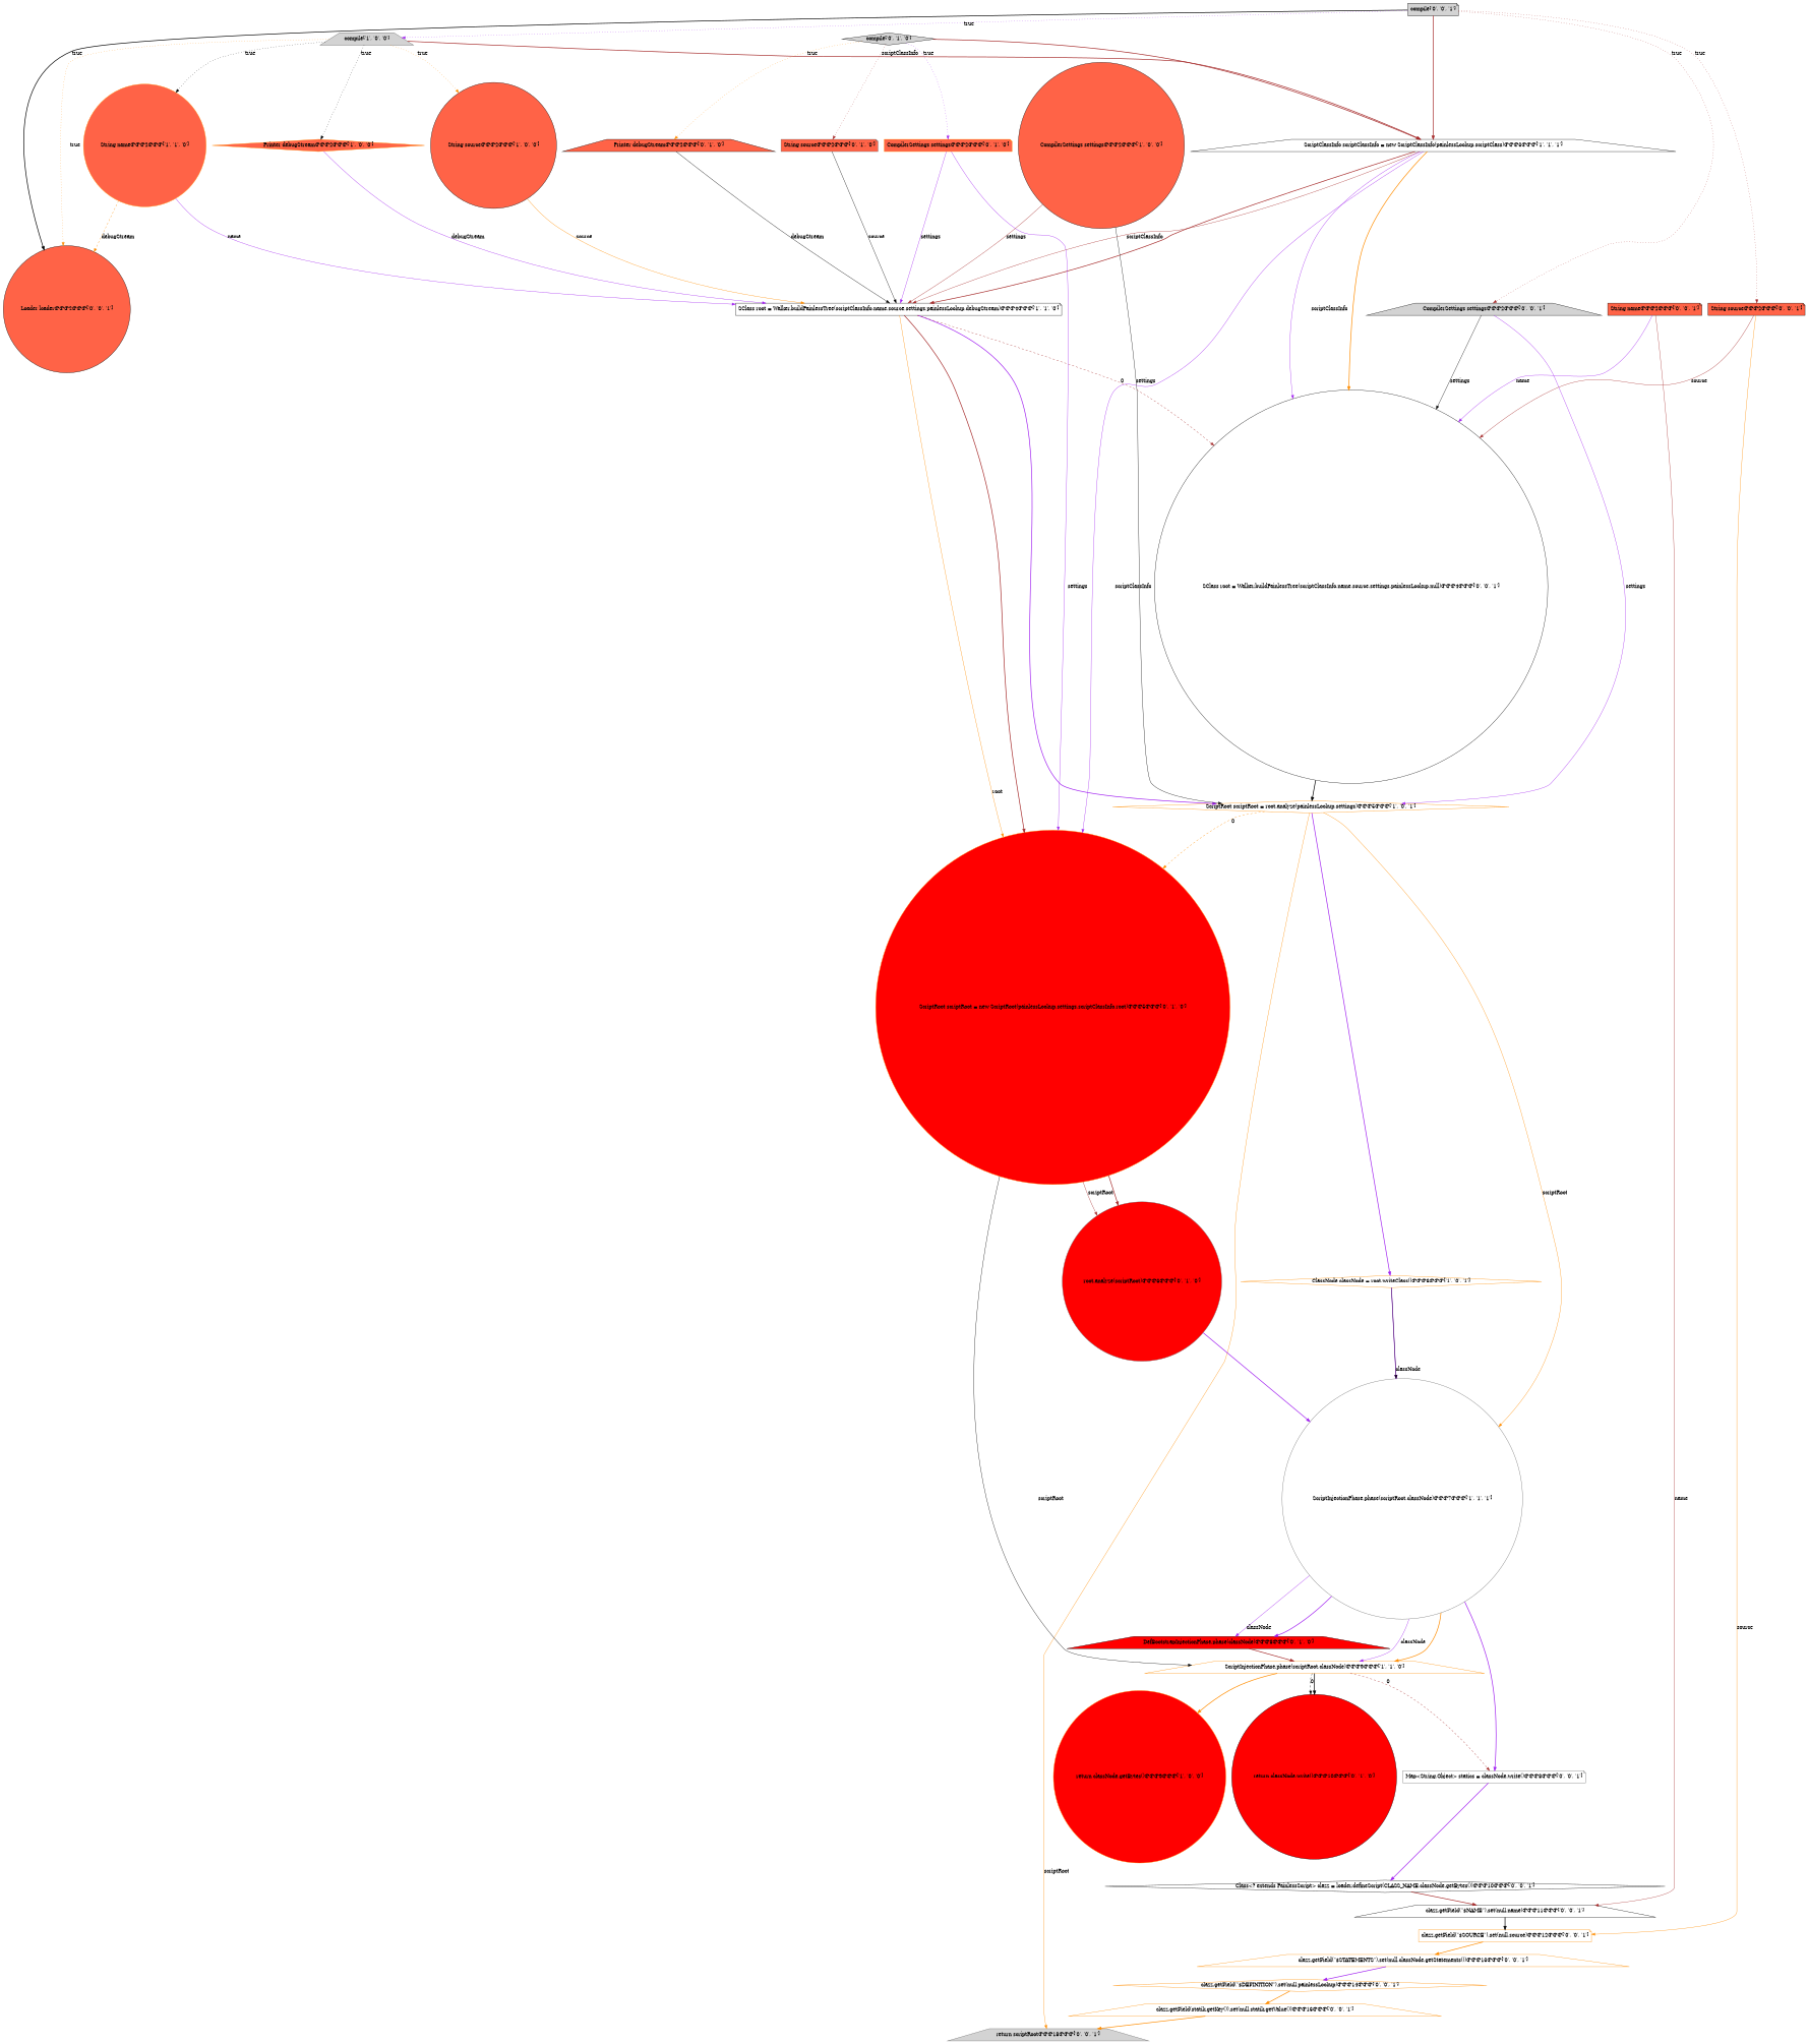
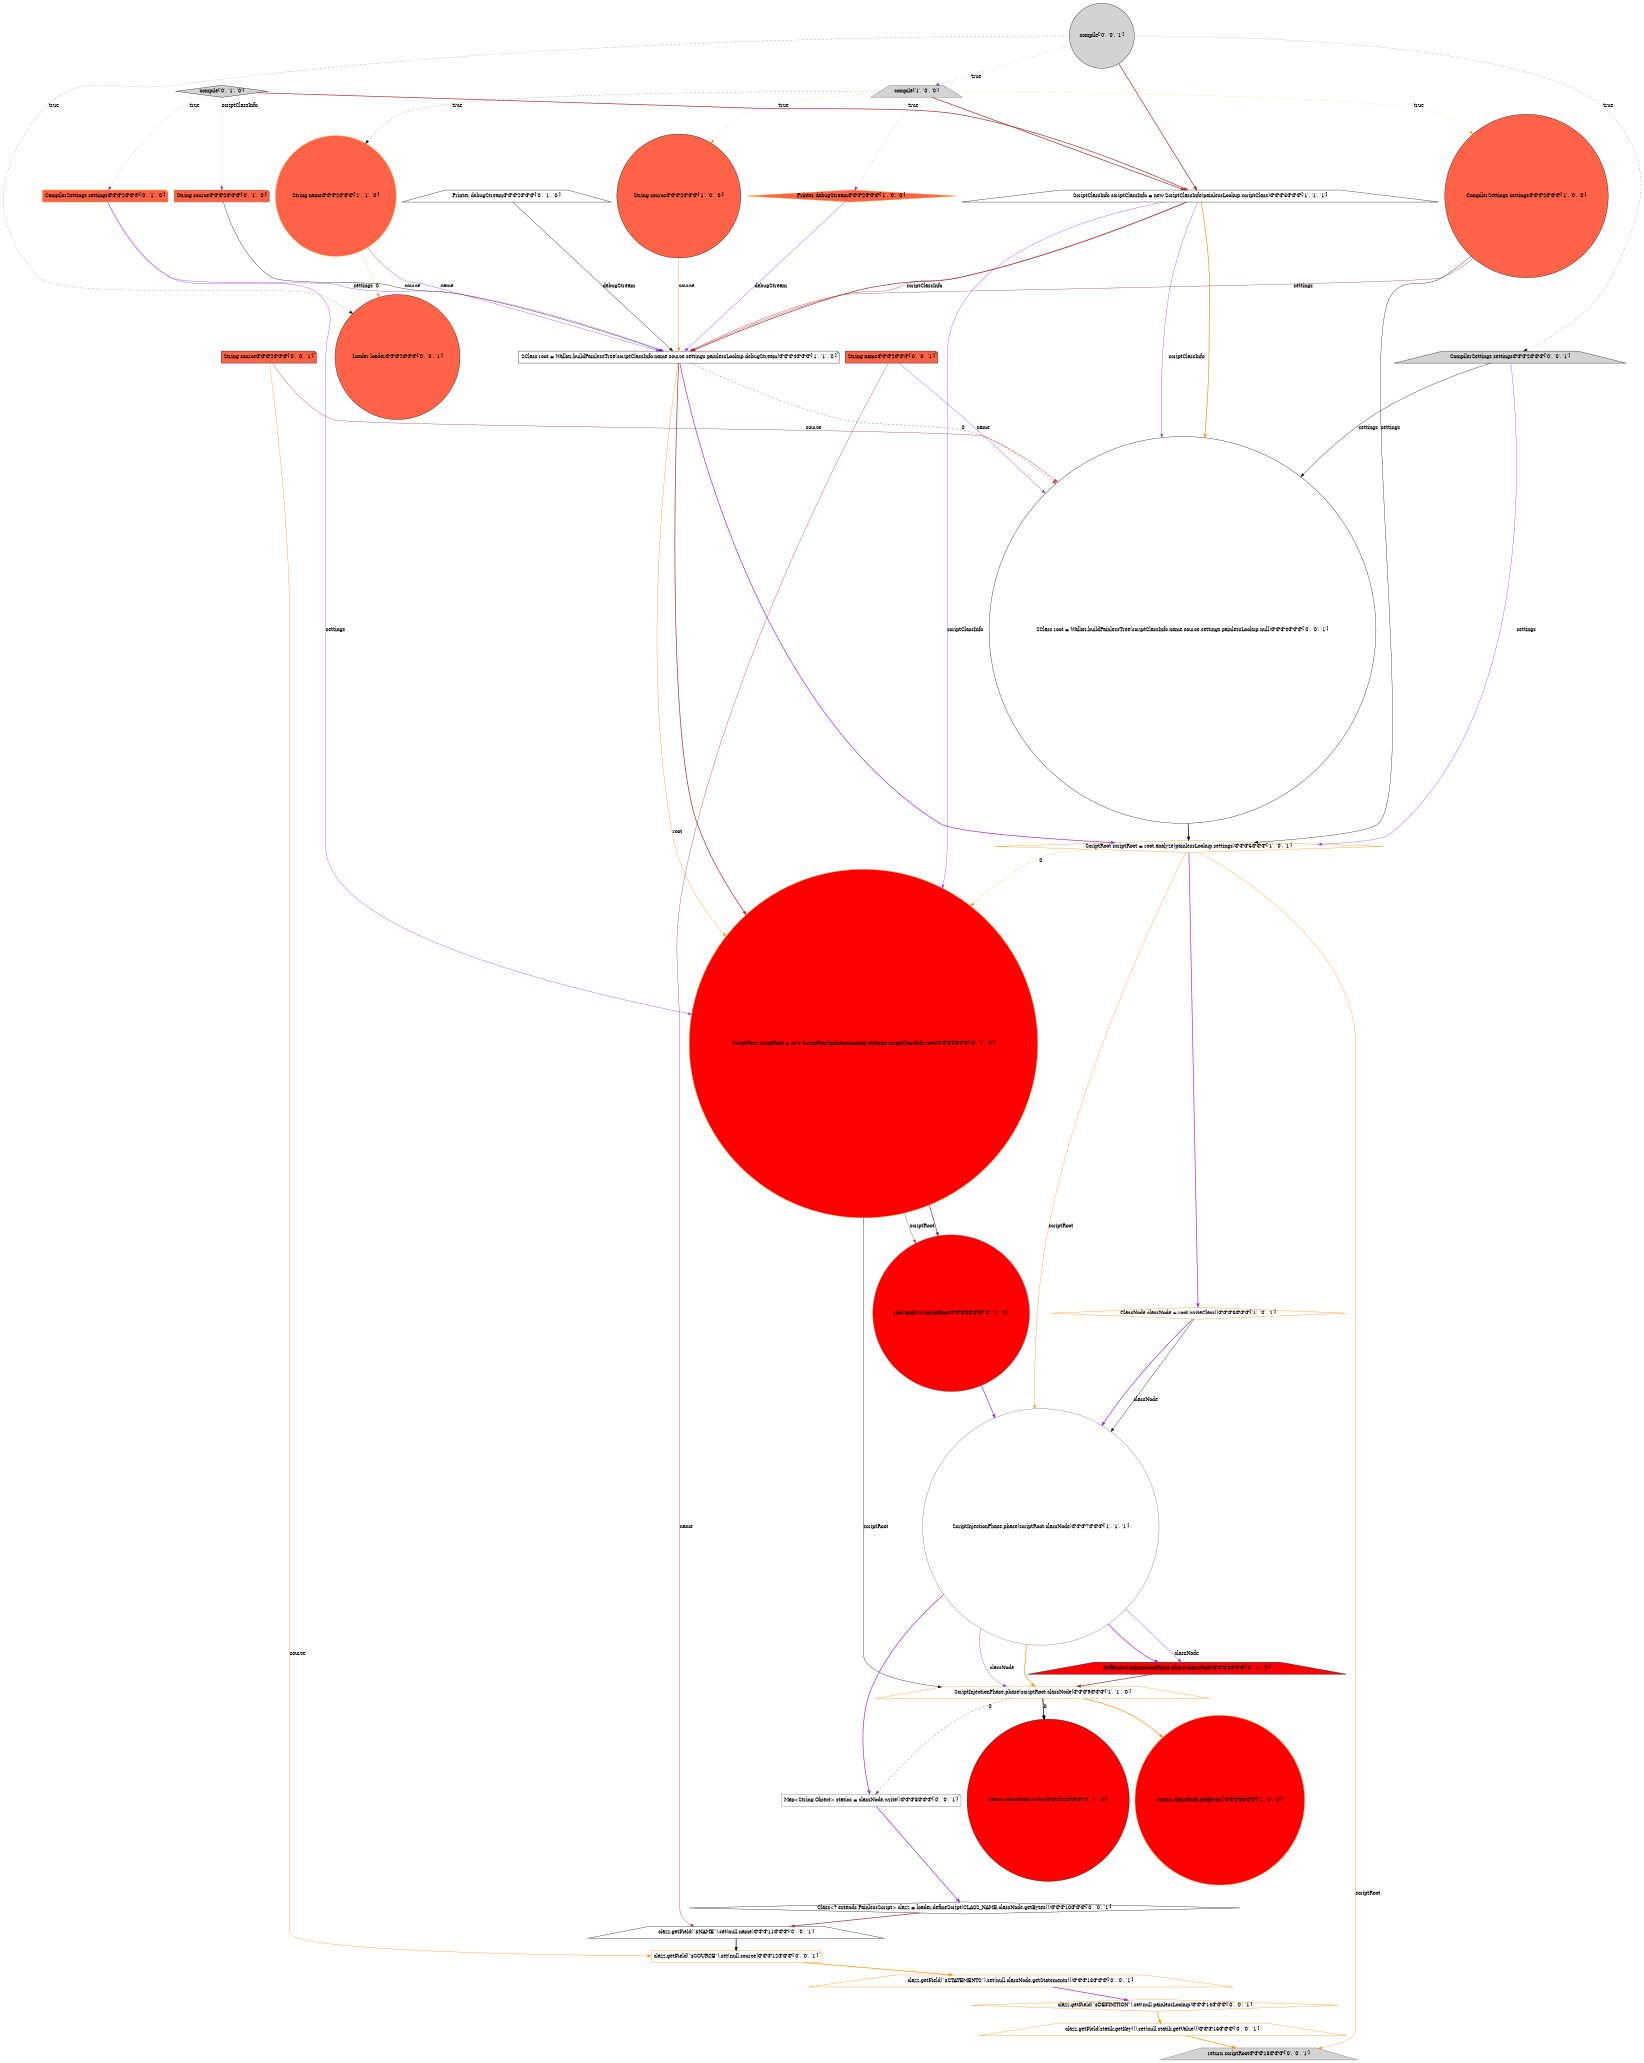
  digraph {
    node [color=black fillcolor=white shape=circle style=filled]
    edge [color=purple style=solid]
    n1 [fillcolor=tomato label="String source@@@2@@@['1', '0', '0']"]
    n2 [label="SClass root = Walker.buildPainlessTree(scriptClassInfo,name,source,settings,painlessLookup,debugStream)@@@4@@@['1', '1', '0']" shape=note]
    n3 [color=darkorange label="ScriptRoot scriptRoot = root.analyze(painlessLookup,settings)@@@5@@@['1', '0', '1']" shape=diamond]
    n4 [color=darkorange fillcolor=red label="ScriptRoot scriptRoot = new ScriptRoot(painlessLookup,settings,scriptClassInfo,root)@@@5@@@['0', '1', '0']"]
    n5 [label="SClass root = Walker.buildPainlessTree(scriptClassInfo,name,source,settings,painlessLookup,null)@@@4@@@['0', '0', '1']"]
    n6 [fillcolor=tomato label="Loader loader@@@2@@@['0', '0', '1']"]
    n7 [color=gray40 fillcolor=tomato label="String source@@@2@@@['0', '1', '0']" shape=note]
    n8 [color=gray40 label="Map<String,Object> statics = classNode.write()@@@8@@@['0', '0', '1']" shape=note]
    n9 [label="Class<? extends PainlessScript> clazz = loader.defineScript(CLASS_NAME,classNode.getBytes())@@@10@@@['0', '0', '1']" shape=diamond]
    n10 [label="clazz.getField(\"$NAME\").set(null,name)@@@11@@@['0', '0', '1']" shape=trapezium]
    n11 [fillcolor=red label="DefBootstrapInjectionPhase.phase(classNode)@@@8@@@['0', '1', '0']" shape=trapezium]
    n12 [color=darkorange label="ScriptInjectionPhase.phase(scriptRoot,classNode)@@@9@@@['1', '1', '0']" shape=trapezium]
    n13 [fillcolor=red label="return classNode.write()@@@10@@@['0', '1', '0']"]
    n14 [color=darkorange fillcolor=red label="return classNode.getBytes()@@@9@@@['1', '0', '0']"]
    n15 [color=darkorange label="ClassNode classNode = root.writeClass()@@@6@@@['1', '0', '1']" shape=diamond]
    n16 [color=gray40 label="ScriptInjectionPhase.phase(scriptRoot,classNode)@@@7@@@['1', '1', '1']"]
    n17 [color=gray40 fillcolor=lightgray label="return scriptRoot@@@18@@@['0', '0', '1']" shape=trapezium]
    n18 [color=gray40 fillcolor=red label="root.analyze(scriptRoot)@@@6@@@['0', '1', '0']"]
    n19 [color=darkorange label="clazz.getField(statik.getKey()).set(null,statik.getValue())@@@16@@@['0', '0', '1']" shape=trapezium]
    n20 [color=darkorange fillcolor=tomato label="Printer debugStream@@@2@@@['1', '0', '0']" shape=diamond]
    n21 [color=darkorange label="clazz.getField(\"$SOURCE\").set(null,source)@@@12@@@['0', '0', '1']" shape=note]
    n22 [fillcolor=tomato label="String source@@@2@@@['0', '0', '1']" shape=note]
    n23 [color=darkorange label="clazz.getField(\"$STATEMENTS\").set(null,classNode.getStatements())@@@13@@@['0', '0', '1']" shape=trapezium]
    n24 [color=darkorange fillcolor=tomato label="String name@@@2@@@['1', '1', '0']"]
-   n25 [fillcolor=lightgray label="compile['0', '0', '1']" shape=note]
+   n25 [fillcolor=lightgray label="compile['0', '0', '1']"]
    n26 [fillcolor=lightgray label="CompilerSettings settings@@@2@@@['0', '0', '1']" shape=trapezium]
    n27 [label="ScriptClassInfo scriptClassInfo = new ScriptClassInfo(painlessLookup,scriptClass)@@@3@@@['1', '1', '1']" shape=trapezium]
    n28 [color=gray40 fillcolor=lightgray label="compile['1', '0', '0']" shape=trapezium]
    n29 [fillcolor=tomato label="String name@@@2@@@['0', '0', '1']" shape=note]
    n30 [fillcolor=lightgray label="compile['0', '1', '0']" shape=diamond]
-   n31 [fillcolor=tomato label="Printer debugStream@@@2@@@['0', '1', '0']" shape=trapezium]
+   n31 [label="Printer debugStream@@@2@@@['0', '1', '0']" shape=trapezium]
    n32 [color=darkorange fillcolor=tomato label="CompilerSettings settings@@@2@@@['0', '1', '0']" shape=note]
    n33 [color=darkorange label="clazz.getField(\"$DEFINITION\").set(null,painlessLookup)@@@14@@@['0', '0', '1']" shape=diamond]
    n34 [fillcolor=tomato label="CompilerSettings settings@@@2@@@['1', '0', '0']"]
    n1 -> n2 [color=darkorange label=source]
    n2 -> n3 [style=bold]
    n2 -> n4 [color=darkorange label=root]
    n2 -> n4 [color=brown style=bold]
    n2 -> n5 [color=brown label=0 style=dashed]
    n3 -> n4 [color=darkorange label=0 style=dashed]
    n3 -> n15 [style=bold]
    n3 -> n16 [color=darkorange label=scriptRoot]
    n3 -> n17 [color=darkorange label=scriptRoot]
    n4 -> n12 [color=black label=scriptRoot]
    n4 -> n18 [color=brown label=scriptRoot]
    n4 -> n18 [color=brown style=bold]
    n5 -> n3 [color=black style=bold]
    n7 -> n2 [color=black label=source]
    n8 -> n9 [style=bold]
    n9 -> n10 [color=brown style=bold]
    n10 -> n21 [color=black style=bold]
    n11 -> n12 [color=brown style=bold]
    n12 -> n8 [color=brown label=0 style=dashed]
    n12 -> n13 [color=black label=0 style=dashed]
    n12 -> n13 [color=black style=bold]
    n12 -> n14 [color=darkorange style=bold]
    n15 -> n16 [style=bold]
    n15 -> n16 [color=black label=classNode]
    n16 -> n8 [style=bold]
    n16 -> n11 [style=bold]
    n16 -> n11 [label=classNode]
    n16 -> n12 [label=classNode]
    n16 -> n12 [color=darkorange style=bold]
    n18 -> n16 [style=bold]
    n19 -> n17 [color=darkorange style=bold]
    n20 -> n2 [label=debugStream]
    n21 -> n23 [color=darkorange style=bold]
    n22 -> n5 [color=brown label=source]
    n22 -> n21 [color=darkorange label=source]
    n23 -> n33 [style=bold]
    n24 -> n2 [label=name]
-   n24 -> n6 [color=darkorange label=debugStream style=dashed]
-   n25 -> n6 [color=black label=true style=bold]
-   n25 -> n22 [color=brown label=true style=dotted]
-   n25 -> n26 [color=brown label=true style=dotted]
+   n24 -> n6 [color=darkorange label=0 style=dashed]
+   n25 -> n6 [color=black label=true style=dotted]
+   n25 -> n26 [color=black label=true style=dotted]
    n25 -> n27 [color=brown style=bold]
    n25 -> n28 [label=true style=dotted]
    n26 -> n3 [label=settings]
    n26 -> n5 [color=black label=settings]
    n27 -> n2 [color=brown label=scriptClassInfo]
    n27 -> n2 [color=brown style=bold]
    n27 -> n4 [label=scriptClassInfo]
    n27 -> n5 [color=darkorange style=bold]
    n27 -> n5 [label=scriptClassInfo]
    n28 -> n1 [color=darkorange label=true style=dotted]
-   n28 -> n20 [color=black label=true style=dotted]
+   n28 -> n20 [color=brown label=true style=dotted]
    n28 -> n24 [color=black label=true style=dotted]
    n28 -> n27 [color=brown style=bold]
-   n28 -> n6 [color=darkorange label=true style=dotted]
+   n28 -> n34 [color=darkorange label=true style=dotted]
    n29 -> n5 [label=name]
    n29 -> n10 [color=brown label=name]
    n30 -> n7 [color=brown label=scriptClassInfo style=dotted]
    n30 -> n27 [color=brown style=bold]
-   n30 -> n31 [color=darkorange label=true style=dotted]
    n30 -> n32 [label=true style=dotted]
    n31 -> n2 [color=black label=debugStream]
    n32 -> n2 [label=settings]
    n32 -> n4 [label=settings]
    n33 -> n19 [color=darkorange style=bold]
    n34 -> n2 [color=brown label=settings]
    n34 -> n3 [color=black label=settings]
  }
